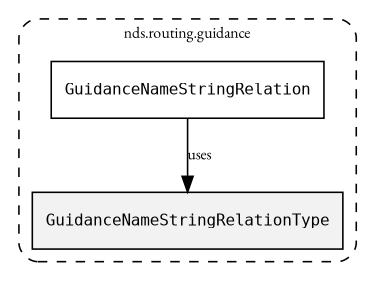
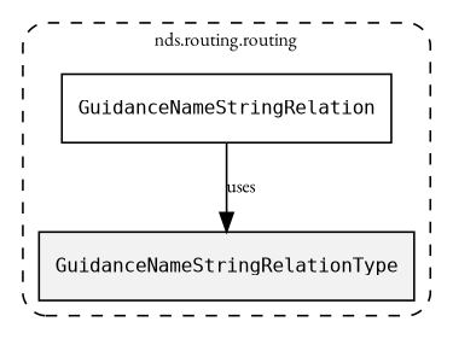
  digraph {
    fontsize=10
    rankdir=TB
    fontname="EB Garamond"
    node [fontsize=10 shape=box fontname="EB Garamond"]
    n1 [fillcolor="#0000000D" label=<<font face="monospace"><table align="center" border="0" cellspacing="0" cellpadding="0"><tr><td href="../../../content/packages/nds.routing.guidance.html#Enum-GuidanceNameStringRelationType" title="Enum defined in nds.routing.guidance">GuidanceNameStringRelationType</td></tr></table></font>> style=filled]
    n2 [label=<<font face="monospace"><table align="center" border="0" cellspacing="0" cellpadding="0"><tr><td href="../../../content/packages/nds.routing.guidance.html#Structure-GuidanceNameStringRelation" title="Structure defined in nds.routing.guidance">GuidanceNameStringRelation</td></tr></table></font>>]
    subgraph cluster_1 {
-     label="nds.routing.guidance"
+     label="nds.routing.routing"
      style="dashed, rounded"
      n1
      n2
    }
    n2 -> n1 [fontsize=10 label=uses fontname="EB Garamond"]
  }
